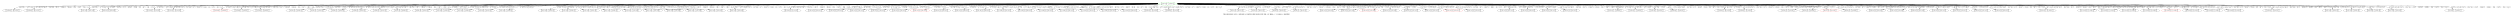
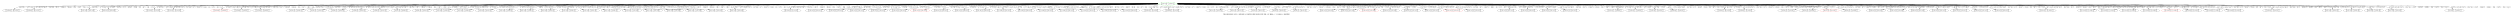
  digraph {
    fontname="Courier Prime"
    label="Tree exploration for K=2 arms and M=2 players using Selfish UCB Ubar, for depth=4 : 99 leafs, 4 absorbing"
    node [fontname="Courier Prime"]
    edge [color=black fontname="Courier Prime"]
    n1 [color=green label="[[0/0,0/0], [0/0,0/0]]"]
    n2 [label="[[1/2,0/2], [0/1,2/3]]"]
    n3 [label="[[0/2,0/2], [0/1,1/3]]"]
    n4 [label="[[1/2,1/2], [0/2,1/2]]"]
    n5 [label="[[0/2,0/2], [0/2,0/2]]"]
    n6 [label="[[1/2,2/2], [1/2,1/2]]"]
    n7 [label="[[1/2,1/2], [1/2,1/2]]"]
    n8 [color=red label="[[2/2,2/2], [1/2,0/2]]"]
    n9 [label="[[1/2,0/2], [1/2,2/2]]"]
    n10 [label="[[1/3,0/1], [0/2,0/2]]"]
    n11 [label="[[0/1,3/3], [2/3,0/1]]"]
    n12 [label="[[0/1,2/3], [1/2,1/2]]"]
    n13 [label="[[2/3,0/1], [0/2,1/2]]"]
    n14 [label="[[1/2,0/2], [2/2,1/2]]"]
    n15 [label="[[1/2,0/2], [0/1,1/3]]"]
    n16 [label="[[0/1,1/3], [0/2,0/2]]"]
    n17 [label="[[0/2,0/2], [2/2,1/2]]"]
    n18 [label="[[2/2,2/2], [1/2,2/2]]"]
    n19 [label="[[0/1,2/3], [1/2,0/2]]"]
    n20 [label="[[3/3,0/1], [0/1,1/3]]"]
    n21 [label="[[2/2,1/2], [1/2,2/2]]"]
+   n22 [label="[[0/2,1/2], [1/3,0/1]]"]
    n23 [label="[[0/1,2/3], [2/2,1/2]]"]
    n24 [label="[[1/2,1/2], [2/3,0/1]]"]
    n25 [label="[[1/2,1/2], [2/2,1/2]]"]
    n26 [label="[[0/1,1/3], [3/3,0/1]]"]
    n27 [label="[[1/3,0/1], [1/2,2/2]]"]
    n28 [label="[[0/1,1/3], [2/2,1/2]]"]
    n29 [label="[[2/2,1/2], [1/2,1/2]]"]
    n30 [label="[[0/2,1/2], [1/2,1/2]]"]
    n31 [label="[[0/1,2/3], [2/3,0/1]]"]
    n32 [label="[[0/2,1/2], [0/2,0/2]]"]
    n33 [label="[[2/3,0/1], [0/1,1/3]]"]
    n34 [label="[[1/2,2/2], [2/3,0/1]]"]
    n35 [label="[[1/2,2/2], [1/2,0/2]]"]
    n36 [label="[[0/2,1/2], [2/2,1/2]]"]
    n37 [label="[[1/2,1/2], [1/2,0/2]]"]
    n38 [label="[[1/2,2/2], [2/2,2/2]]"]
    n39 [color=red label="[[2/2,1/2], [2/2,1/2]]"]
    n40 [label="[[3/3,0/1], [0/1,2/3]]"]
    n41 [label="[[2/2,1/2], [0/2,0/2]]"]
    n42 [label="[[2/3,0/1], [0/2,0/2]]"]
    n43 [label="[[3/3,0/1], [0/1,3/3]]"]
    n44 [label="[[0/1,2/3], [0/2,0/2]]"]
    n45 [label="[[1/2,0/2], [2/2,2/2]]"]
    n46 [label="[[1/3,0/1], [0/2,1/2]]"]
    n47 [label="[[1/2,1/2], [1/3,0/1]]"]
    n48 [label="[[1/3,0/1], [0/1,3/3]]"]
    n49 [label="[[1/2,1/2], [0/2,0/2]]"]
    n50 [label="[[0/2,1/2], [1/2,2/2]]"]
    n51 [label="[[0/2,0/2], [1/2,1/2]]"]
+   n52 [label="[[0/1,1/3], [1/2,1/2]]"]
    n53 [label="[[2/2,1/2], [0/1,1/3]]"]
    n54 [label="[[1/2,2/2], [0/2,1/2]]"]
    n55 [label="[[0/2,0/2], [2/2,2/2]]"]
    n56 [label="[[2/3,0/1], [0/1,2/3]]"]
    n57 [label="[[0/2,1/2], [2/3,0/1]]"]
    n58 [label="[[2/2,1/2], [0/1,2/3]]"]
    n59 [color=red label="[[1/2,2/2], [1/2,2/2]]"]
    n60 [label="[[2/3,0/1], [1/2,2/2]]"]
    n61 [label="[[2/3,0/1], [1/2,1/2]]"]
    n62 [label="[[0/2,1/2], [2/2,2/2]]"]
    n63 [color=red label="[[0/1,2/3], [3/3,0/1]]"]
    n64 [label="[[0/2,1/2], [1/2,0/2]]"]
    n65 [label="[[1/2,1/2], [0/1,1/3]]"]
    n66 [label="[[1/2,2/2], [0/2,0/2]]"]
    n67 [label="[[2/2,2/2], [2/2,1/2]]"]
    n68 [label="[[1/3,0/1], [0/1,2/3]]"]
    n69 [label="[[0/1,1/3], [1/2,0/2]]"]
    n70 [label="[[1/2,1/2], [1/2,2/2]]"]
    n71 [label="[[1/2,1/2], [0/1,2/3]]"]
    n72 [label="[[0/2,0/2], [0/2,1/2]]"]
    n73 [label="[[2/3,0/1], [0/1,3/3]]"]
    n74 [label="[[0/2,0/2], [1/3,0/1]]"]
    n75 [label="[[1/3,0/1], [1/2,1/2]]"]
    n76 [label="[[2/2,2/2], [2/2,2/2]]"]
    n77 [color=red label="[[0/1,1/3], [0/1,1/3]]"]
    n78 [label="[[0/2,0/2], [1/2,0/2]]"]
    n79 [label="[[0/2,0/2], [2/3,0/1]]"]
    n80 [label="[[2/2,1/2], [1/2,0/2]]"]
    n81 [label="[[0/2,0/2], [0/1,2/3]]"]
    n82 [label="[[1/2,2/2], [2/2,1/2]]"]
    n83 [label="[[0/1,3/3], [1/3,0/1]]"]
    n84 [label="[[1/2,0/2], [1/2,1/2]]"]
    n85 [label="[[1/2,0/2], [0/2,0/2]]"]
    n86 [label="[[0/1,1/3], [1/3,0/1]]"]
    n87 [label="[[0/1,3/3], [3/3,0/1]]"]
    n88 [label="[[2/2,2/2], [1/2,1/2]]"]
    n89 [label="[[2/2,1/2], [2/2,2/2]]"]
    n90 [label="[[2/2,2/2], [0/2,0/2]]"]
    n91 [color=red label="[[1/3,0/1], [1/3,0/1]]"]
    n92 [label="[[2/2,2/2], [0/2,1/2]]"]
    n93 [label="[[1/2,2/2], [1/3,0/1]]"]
    n94 [label="[[1/2,0/2], [0/2,1/2]]"]
    n95 [label="[[1/3,0/1], [0/1,1/3]]"]
    n96 [label="[[2/2,1/2], [0/2,1/2]]"]
    n97 [label="[[1/2,1/2], [2/2,2/2]]"]
    n98 [label="[[0/2,0/2], [1/2,2/2]]"]
    n99 [label="[[0/1,1/3], [2/3,0/1]]"]
    n100 [label="[[0/1,2/3], [1/3,0/1]]"]
    n1 -> n2 [label="µ1µ2^2(µ1 - 1)^2(1-µ2)/4"]
    n1 -> n3 [label="µ2(1-µ1)(5µ1^2µ2^2 - 10µ1^2µ2 + 5µ1^2 - 10µ1µ2^2 + 20µ1µ2 - 10µ1 + 5µ2^2 - 10µ2 + 6)/8"]
    n1 -> n4 [label="µ1µ2^2(µ1 - 1)^3(1-µ2)^2/8"]
    n1 -> n5 [label="(µ1^2µ2^2 - 2µ1^2µ2 + µ1^2 - 2µ1µ2^2 + 4µ1µ2 - 2µ1 + µ2^2 - 2µ2 + 2)^2/4"]
    n1 -> n6 [label="µ1^2µ2^3(µ1 - 1)^2(1-µ2)/4"]
    n1 -> n7 [label="µ1^2µ2^2(µ1^2µ2^2 - 2µ1^2µ2 + µ1^2 - 2µ1µ2^2 + 4µ1µ2 - 2µ1 + µ2^2 - 2µ2 + 2)/4"]
    n1 -> n8 [label="-µ1^3µ2^2(1-µ1)(1-µ2)^2/8"]
    n1 -> n9 [label="µ1^2µ2^2(µ1  1)^2(1-µ2)^2/8"]
    n1 -> n10 [label="µ1(1-µ2)(5µ1^2µ2^2 - 10µ1^2µ2 + 5µ1^2 - 10µ1µ2^2 + 20µ1µ2 - 10µ1 + 5µ2^2 - 10µ2 + 6)/8"]
    n1 -> n11 [label="5µ1^2µ2^3(µ1 - 1)^2(1-µ2)/4"]
    n1 -> n12 [label="µ1µ2^3(µ1 - 1)^2/2"]
    n1 -> n13 [label="-µ1^2µ2(1-µ1)(1-µ2)^2/4"]
    n1 -> n14 [label="µ1^3µ2(1-µ1)(1-µ2)^3/8"]
    n1 -> n15 [label="µ1µ2(µ1  1)^2(1-µ2)^2/4"]
    n1 -> n16 [label="µ2(1-µ1)(5µ1^2µ2^2 - 10µ1^2µ2 + 5µ1^2 - 10µ1µ2^2 + 20µ1µ2 - 10µ1 + 5µ2^2 - 10µ2 + 6)/8"]
    n1 -> n17 [label="µ1^2µ2(µ1 - 1)^2(1-µ2)^3/4"]
    n1 -> n18 [label="µ1^3µ2^4(1-µ1)/4"]
    n1 -> n19 [label="µ1µ2^2(µ1 - 1)^2(1-µ2)/4"]
    n1 -> n20 [label="3µ1^3µ2(1-µ1)(1-µ2)^3/4"]
    n1 -> n21 [label="µ1^3µ2^3(1-µ1)(1-µ2)/4"]
+   n1 -> n22 [label="µ1µ2(µ1  1)^2(1-µ2)^2/4"]
    n1 -> n23 [label="µ1^2µ2^3(1-µ1)/2"]
    n1 -> n24 [label="µ1^3µ2(µ2 - 1)^2/2"]
    n1 -> n25 [label="-µ1^3µ2^2(1-µ1)(1-µ2)^2/4"]
    n1 -> n26 [label="3µ1^3µ2(1-µ1)(1-µ2)^3/4"]
    n1 -> n27 [label="5µ1^2µ2^2(1-µ1)(1-µ2)/8"]
    n1 -> n28 [label="5µ1^2µ2^2(1-µ1)(1-µ2)/8"]
    n1 -> n29 [label="-µ1^3µ2^2(1-µ1)(1-µ2)^2/4"]
    n1 -> n30 [label="µ1µ2^2(µ1 - 1)^3(1-µ2)^2/8"]
    n1 -> n31 [label="µ1^2µ2^2(25µ1^2µ2^2 - 50µ1^2µ2 + 25µ1^2 - 50µ1µ2^2 + 100µ1µ2 - 50µ1 + 25µ2^2 - 50µ2 + 26)/8"]
    n1 -> n32 [label="µ2(µ1 - 1)^2(1-µ2)(µ1^2µ2^2 - 2µ1^2µ2 + µ1^2 - 2µ1µ2^2 + 4µ1µ2 - 2µ1 + µ2^2 - 2µ2 + 2)/8"]
    n1 -> n33 [label="µ1^2µ2(1-µ2)(15µ1^2µ2^2 - 30µ1^2µ2 + 15µ1^2 - 30µ1µ2^2 + 60µ1µ2 - 30µ1 + 15µ2^2 - 30µ2 + 16)/8"]
    n1 -> n34 [label="µ1^3µ2^2(1-µ2)/2"]
    n1 -> n35 [label="µ1^2µ2^2(µ1  1)^2(1-µ2)^2/8"]
    n1 -> n36 [label="µ1^2µ2^2(µ1  1)^2(1-µ2)^2/8"]
    n1 -> n37 [label="µ1^2µ2(µ1 - 1)^2(1-µ2)^3/8"]
    n1 -> n38 [label="µ1^3µ2^4(1-µ1)/4"]
    n1 -> n39 [label="µ1^4µ2^2(µ2 - 1)^2/4"]
    n1 -> n40 [label="-5µ1^3µ2^2(1-µ1)(1-µ2)^2/4"]
    n1 -> n41 [label="µ1^2µ2(µ1 - 1)^2(1-µ2)^3/4"]
    n1 -> n42 [label="µ1^2(1-µ1)(1-µ2)^3/2"]
    n1 -> n43 [label="µ1^3µ2^3(1-µ1)(1-µ2)/2"]
    n1 -> n44 [label="µ2^2(µ1  1)^3(1-µ2)/2"]
    n1 -> n45 [label="-µ1^3µ2^2(1-µ1)(1-µ2)^2/8"]
    n1 -> n46 [label="µ1µ2(µ1  1)^2(1-µ2)^2/4"]
    n1 -> n47 [label="-5µ1^2µ2(1-µ1)(1-µ2)^2/8"]
    n1 -> n48 [label="3µ1µ2^3(µ1  1)^3(1-µ2)/4"]
    n1 -> n49 [label="µ1µ2(1-µ1)(1-µ2)(µ1^2µ2^2 - 2µ1^2µ2 + µ1^2 - 2µ1µ2^2 + 4µ1µ2 - 2µ1 + µ2^2 - 2µ2 + 2)/4"]
    n1 -> n50 [label="µ1µ2^3(µ1  1)^3(1-µ2)/8"]
    n1 -> n51 [label="µ1µ2(1-µ1)(1-µ2)(µ1^2µ2^2 - 2µ1^2µ2 + µ1^2 - 2µ1µ2^2 + 4µ1µ2 - 2µ1 + µ2^2 - 2µ2 + 2)/4"]
+   n1 -> n52 [label="5µ1µ2^2(µ1 - 1)^2(1-µ2)/8"]
    n1 -> n53 [label="5µ1^2µ2^2(1-µ1)(1-µ2)/8"]
    n1 -> n54 [label="µ1µ2^3(µ1  1)^3(1-µ2)/8"]
    n1 -> n55 [label="µ1^2µ2^2(µ1  1)^2(1-µ2)^2/4"]
    n1 -> n56 [label="µ1^2µ2^2(25µ1^2µ2^2 - 50µ1^2µ2 + 25µ1^2 - 50µ1µ2^2 + 100µ1µ2 - 50µ1 + 25µ2^2 - 50µ2 + 26)/8"]
    n1 -> n57 [label="-µ1^2µ2(1-µ1)(1-µ2)^2/4"]
    n1 -> n58 [label="µ1^2µ2^3(1-µ1)/2"]
    n1 -> n59 [label="µ1^2µ2^4(µ1 - 1)^2/4"]
    n1 -> n60 [label="µ1^3µ2^2(1-µ2)/2"]
    n1 -> n61 [label="µ1^3µ2(µ2 - 1)^2/2"]
    n1 -> n62 [label="µ1^2µ2^3(µ1 - 1)^2(1-µ2)/8"]
    n1 -> n63 [label="-5µ1^3µ2^2(1-µ1)(1-µ2)^2/4"]
    n1 -> n64 [label="µ1µ2(1-µ1)(1-µ2)(µ1^2µ2^2 - 2µ1^2µ2 + µ1^2 - 2µ1µ2^2 + 4µ1µ2 - 2µ1 + µ2^2 - 2µ2 + 2)/8"]
    n1 -> n65 [label="5µ1µ2^2(µ1 - 1)^2(1-µ2)/8"]
    n1 -> n66 [label="µ1µ2^2(µ1 - 1)^3(1-µ2)^2/4"]
    n1 -> n67 [label="µ1^4µ2^3(1-µ2)/4"]
    n1 -> n68 [label="µ1µ2^2(1-µ1)(15µ1^2µ2^2 - 30µ1^2µ2 + 15µ1^2 - 30µ1µ2^2 + 60µ1µ2 - 30µ1 + 15µ2^2 - 30µ2 + 16)/8"]
    n1 -> n69 [label="µ1µ2(µ1  1)^2(1-µ2)^2/4"]
    n1 -> n70 [label="µ1^2µ2^3(µ1 - 1)^2(1-µ2)/4"]
    n1 -> n71 [label="µ1µ2^3(µ1 - 1)^2/2"]
    n1 -> n72 [label="µ2(µ1 - 1)^2(1-µ2)(µ1^2µ2^2 - 2µ1^2µ2 + µ1^2 - 2µ1µ2^2 + 4µ1µ2 - 2µ1 + µ2^2 - 2µ2 + 2)/8"]
    n1 -> n73 [label="5µ1^2µ2^3(µ1 - 1)^2(1-µ2)/4"]
    n1 -> n74 [label="µ1(1-µ2)(5µ1^2µ2^2 - 10µ1^2µ2 + 5µ1^2 - 10µ1µ2^2 + 20µ1µ2 - 10µ1 + 5µ2^2 - 10µ2 + 6)/8"]
    n1 -> n75 [label="-5µ1^2µ2(1-µ1)(1-µ2)^2/8"]
    n1 -> n76 [label="µ1^4µ2^4/4"]
    n1 -> n77 [label="µ2^2(µ1 - 1)^2/2"]
    n1 -> n78 [label="-µ1(1-µ1)(1-µ2)^2(µ1^2µ2^2 - 2µ1^2µ2 + µ1^2 - 2µ1µ2^2 + 4µ1µ2 - 2µ1 + µ2^2 - 2µ2 + 2)/8"]
    n1 -> n79 [label="µ1^2(1-µ1)(1-µ2)^3/2"]
    n1 -> n80 [label="µ1^3µ2(1-µ1)(1-µ2)^3/8"]
    n1 -> n81 [label="µ2^2(µ1  1)^3(1-µ2)/2"]
    n1 -> n82 [label="µ1^3µ2^3(1-µ1)(1-µ2)/4"]
    n1 -> n83 [label="3µ1µ2^3(µ1  1)^3(1-µ2)/4"]
    n1 -> n84 [label="µ1^2µ2(µ1 - 1)^2(1-µ2)^3/8"]
    n1 -> n85 [label="-µ1(1-µ1)(1-µ2)^2(µ1^2µ2^2 - 2µ1^2µ2 + µ1^2 - 2µ1µ2^2 + 4µ1µ2 - 2µ1 + µ2^2 - 2µ2 + 2)/8"]
    n1 -> n86 [label="µ1µ2(1-µ1)(1-µ2)(9µ1^2µ2^2 - 18µ1^2µ2 + 9µ1^2 - 18µ1µ2^2 + 36µ1µ2 - 18µ1 + 9µ2^2 - 18µ2 + 10)/8"]
    n1 -> n87 [label="µ1^3µ2^3(1-µ1)(1-µ2)/2"]
    n1 -> n88 [label="µ1^3µ2^3(1-µ1)(1-µ2)/4"]
    n1 -> n89 [label="µ1^4µ2^3(1-µ2)/4"]
    n1 -> n90 [label="µ1^2µ2^2(µ1  1)^2(1-µ2)^2/4"]
    n1 -> n91 [label="µ1^2(µ2 - 1)^2/2"]
    n1 -> n92 [label="µ1^2µ2^3(µ1 - 1)^2(1-µ2)/8"]
    n1 -> n93 [label="5µ1^2µ2^2(1-µ1)(1-µ2)/8"]
    n1 -> n94 [label="µ1µ2(1-µ1)(1-µ2)(µ1^2µ2^2 - 2µ1^2µ2 + µ1^2 - 2µ1µ2^2 + 4µ1µ2 - 2µ1 + µ2^2 - 2µ2 + 2)/8"]
    n1 -> n95 [label="µ1µ2(1-µ1)(1-µ2)(9µ1^2µ2^2 - 18µ1^2µ2 + 9µ1^2 - 18µ1µ2^2 + 36µ1µ2 - 18µ1 + 9µ2^2 - 18µ2 + 10)/8"]
    n1 -> n96 [label="µ1^2µ2^2(µ1  1)^2(1-µ2)^2/8"]
    n1 -> n97 [label="µ1^3µ2^3(1-µ1)(1-µ2)/4"]
    n1 -> n98 [label="µ1µ2^2(µ1 - 1)^3(1-µ2)^2/4"]
    n1 -> n99 [label="µ1^2µ2(1-µ2)(15µ1^2µ2^2 - 30µ1^2µ2 + 15µ1^2 - 30µ1µ2^2 + 60µ1µ2 - 30µ1 + 15µ2^2 - 30µ2 + 16)/8"]
    n1 -> n100 [label="µ1µ2^2(1-µ1)(15µ1^2µ2^2 - 30µ1^2µ2 + 15µ1^2 - 30µ1µ2^2 + 60µ1µ2 - 30µ1 + 15µ2^2 - 30µ2 + 16)/8"]
  }
